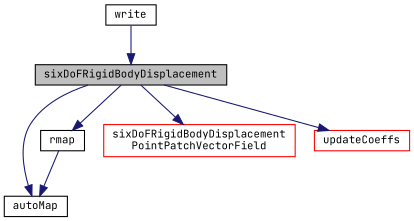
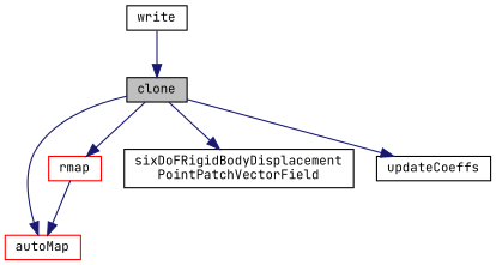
  digraph {
    fontname="JetBrains Mono"
    rankdir=TB
    node [color=black fontname="JetBrains Mono" fontsize=10 shape=record]
    edge [color=midnightblue fontname="JetBrains Mono" fontsize=10 labelfontname=Helvetica labelfontsize=10 style=solid]
-   n1 [fillcolor=grey75 fontcolor=black height=0.2 label=sixDoFRigidBodyDisplacement style=filled width=0.4]
-   n2 [height=0.2 label=autoMap width=0.4]
-   n3 [height=0.2 label=rmap width=0.4]
-   n4 [color=red height=0.2 label="sixDoFRigidBodyDisplacement\lPointPatchVectorField" width=0.4]
-   n5 [color=red height=0.2 label=updateCoeffs width=0.4]
+   n1 [fillcolor=grey75 fontcolor=black height=0.2 label=clone style=filled width=0.4]
+   n2 [color=red height=0.2 label=autoMap width=0.4]
+   n3 [color=red height=0.2 label=rmap width=0.4]
+   n4 [height=0.2 label="sixDoFRigidBodyDisplacement\lPointPatchVectorField" width=0.4]
+   n5 [height=0.2 label=updateCoeffs width=0.4]
    n6 [height=0.2 label=write width=0.4]
    n1 -> n2
    n1 -> n3
    n1 -> n4
    n1 -> n5
    n3 -> n2
    n6 -> n1
  }
